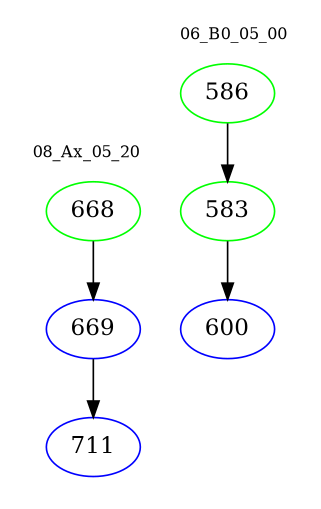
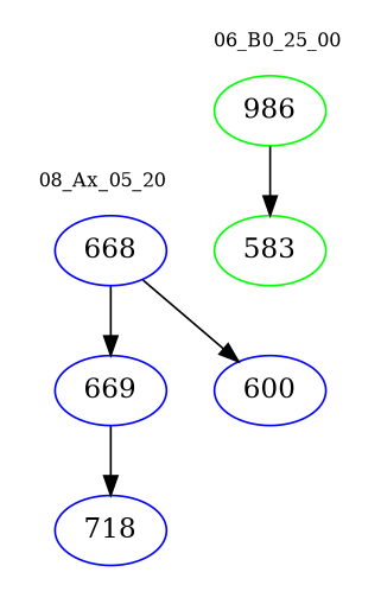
  digraph {
    node [color=green]
    edge [color=black]
-   n1 [label=668]
+   n1 [color=blue label=668]
    n2 [color=blue label=669]
-   n3 [color=blue label=711]
-   n4 [label=586]
+   n3 [color=blue label=718]
+   n4 [label=986]
    n5 [label=583]
    n6 [color=blue label=600]
    subgraph cluster_1 {
      color=white
      fontsize=10
      label="08_Ax_05_20"
      n1
      n2
      n3
    }
    subgraph cluster_2 {
      color=white
      fontsize=10
-     label="06_B0_05_00"
+     label="06_B0_25_00"
      n4
      n5
      n6
    }
    n1 -> n2
    n2 -> n3
    n4 -> n5
-   n5 -> n6
+   n1 -> n6
  }
